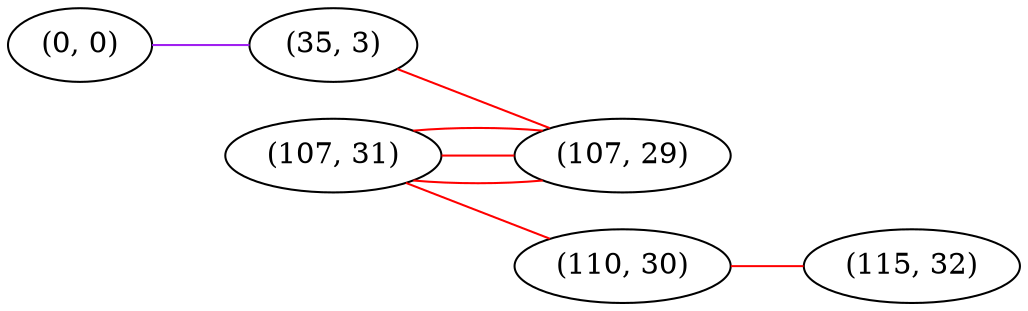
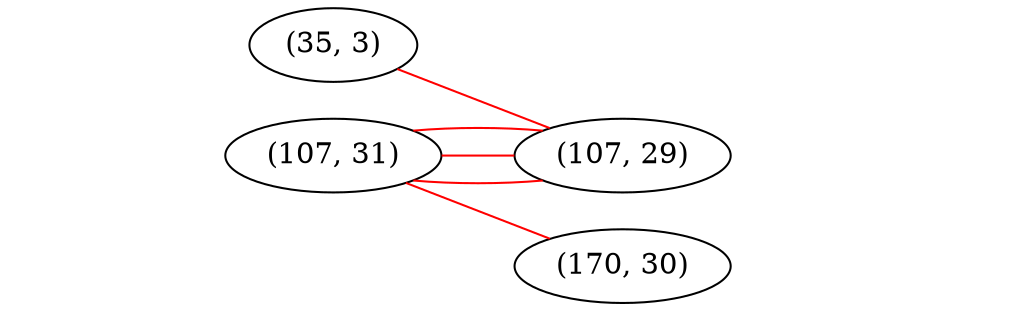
  graph {
    rankdir=LR
    edge [color=red weight=1]
-   "(0, 0)"
    "(35, 3)"
    "(107, 29)"
    n4 [label="(107, 31)"]
-   "(110, 30)"
-   "(115, 32)"
-   "(0, 0)" -- "(35, 3)" [color=purple weight=4]
+   "(110, 30)" [label="(170, 30)"]
    "(35, 3)" -- "(107, 29)"
    n4 -- "(107, 29)"
    n4 -- "(107, 29)"
    n4 -- "(107, 29)"
    n4 -- "(110, 30)"
-   "(110, 30)" -- "(115, 32)"
  }
